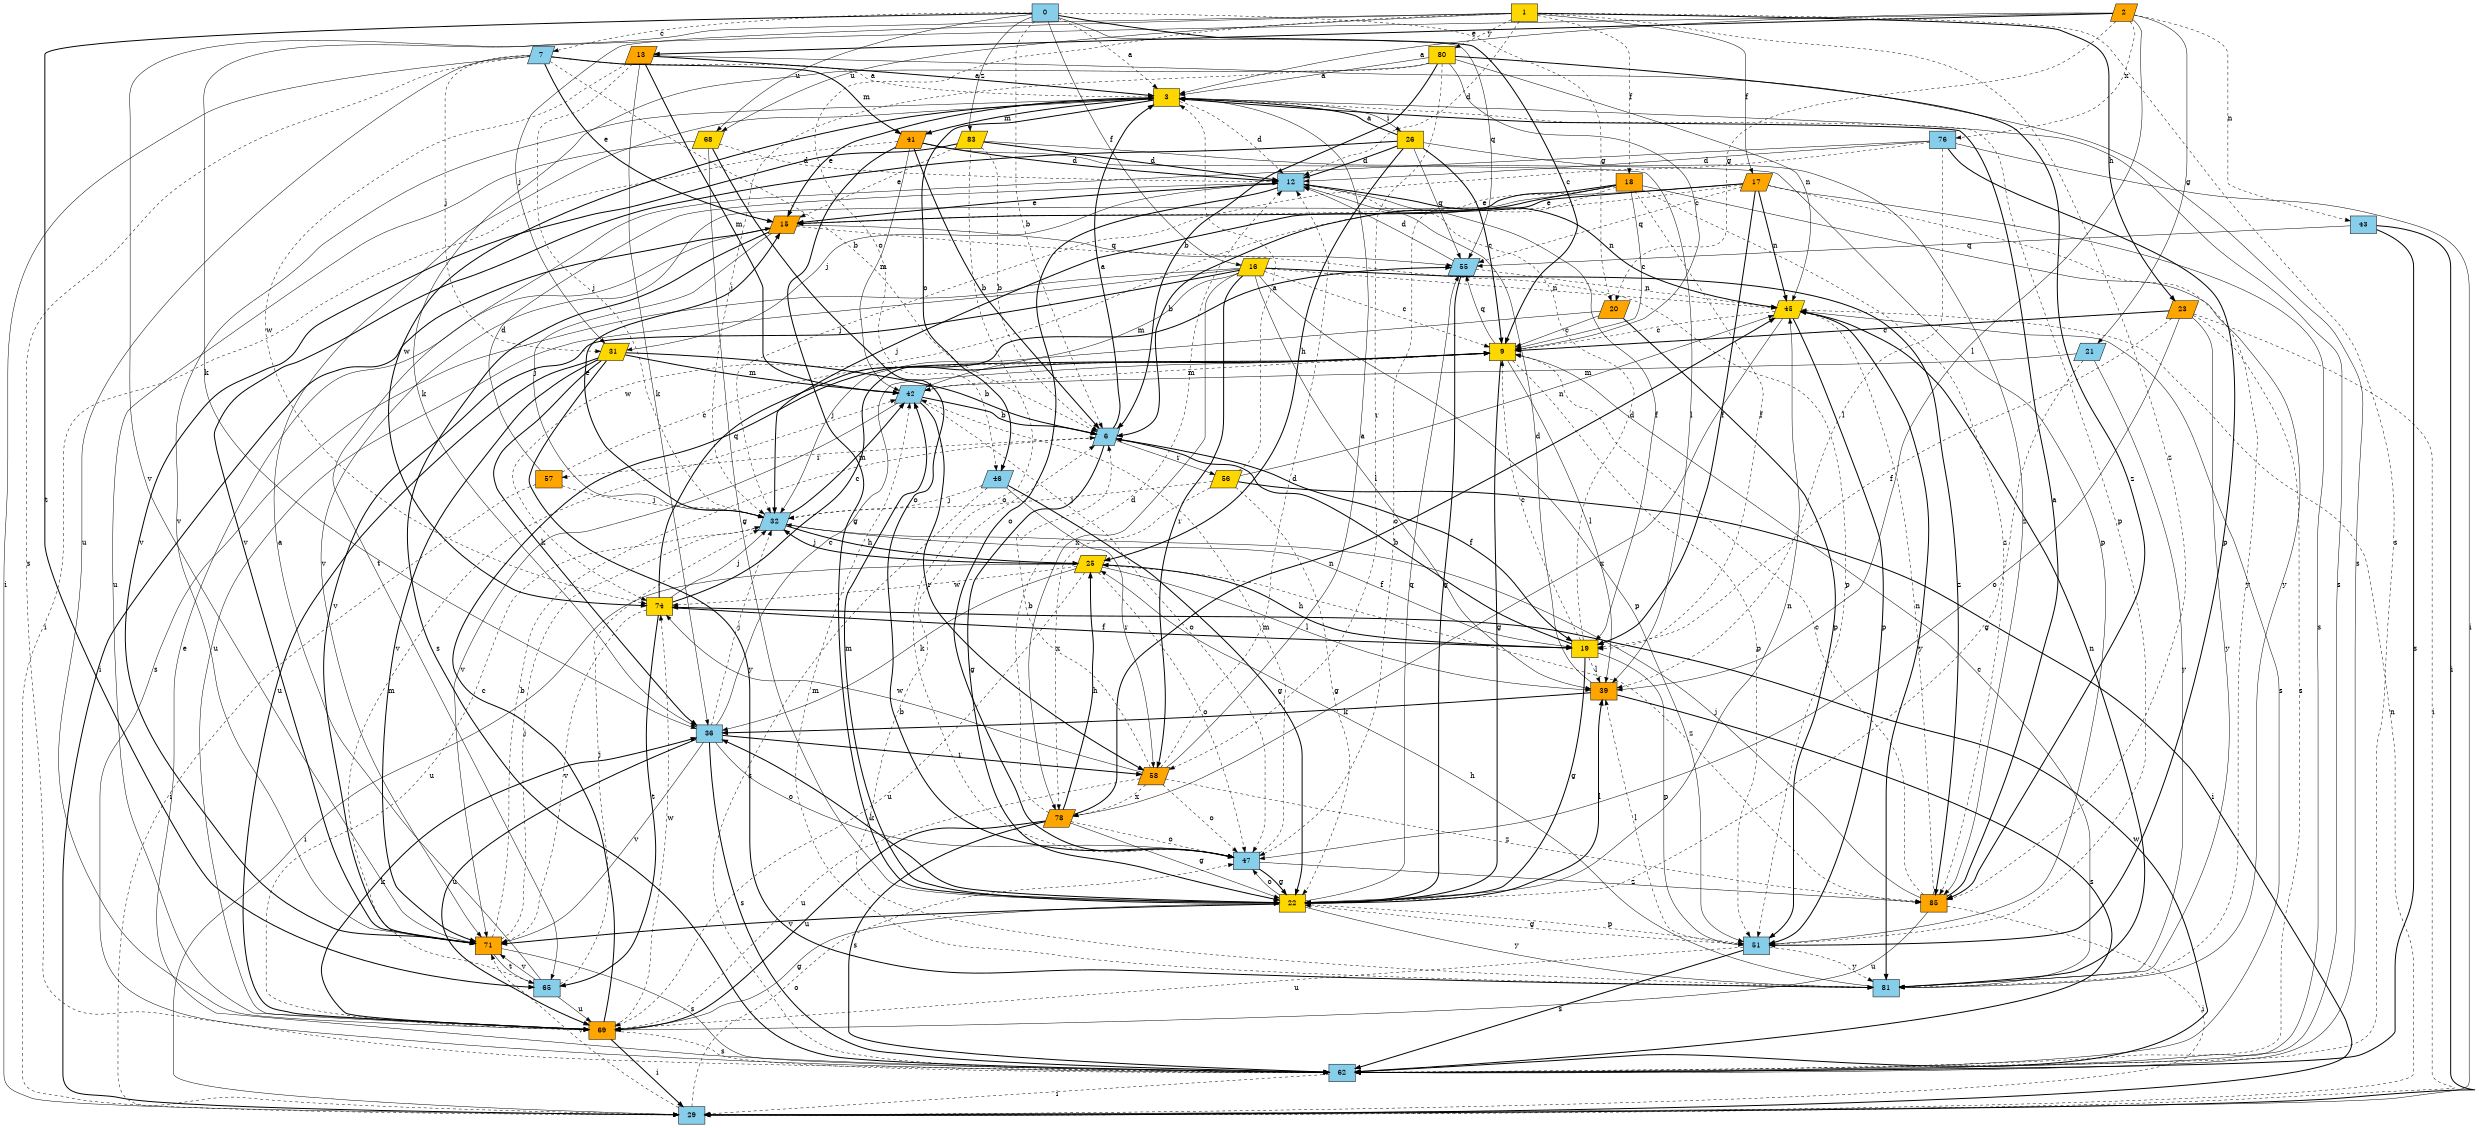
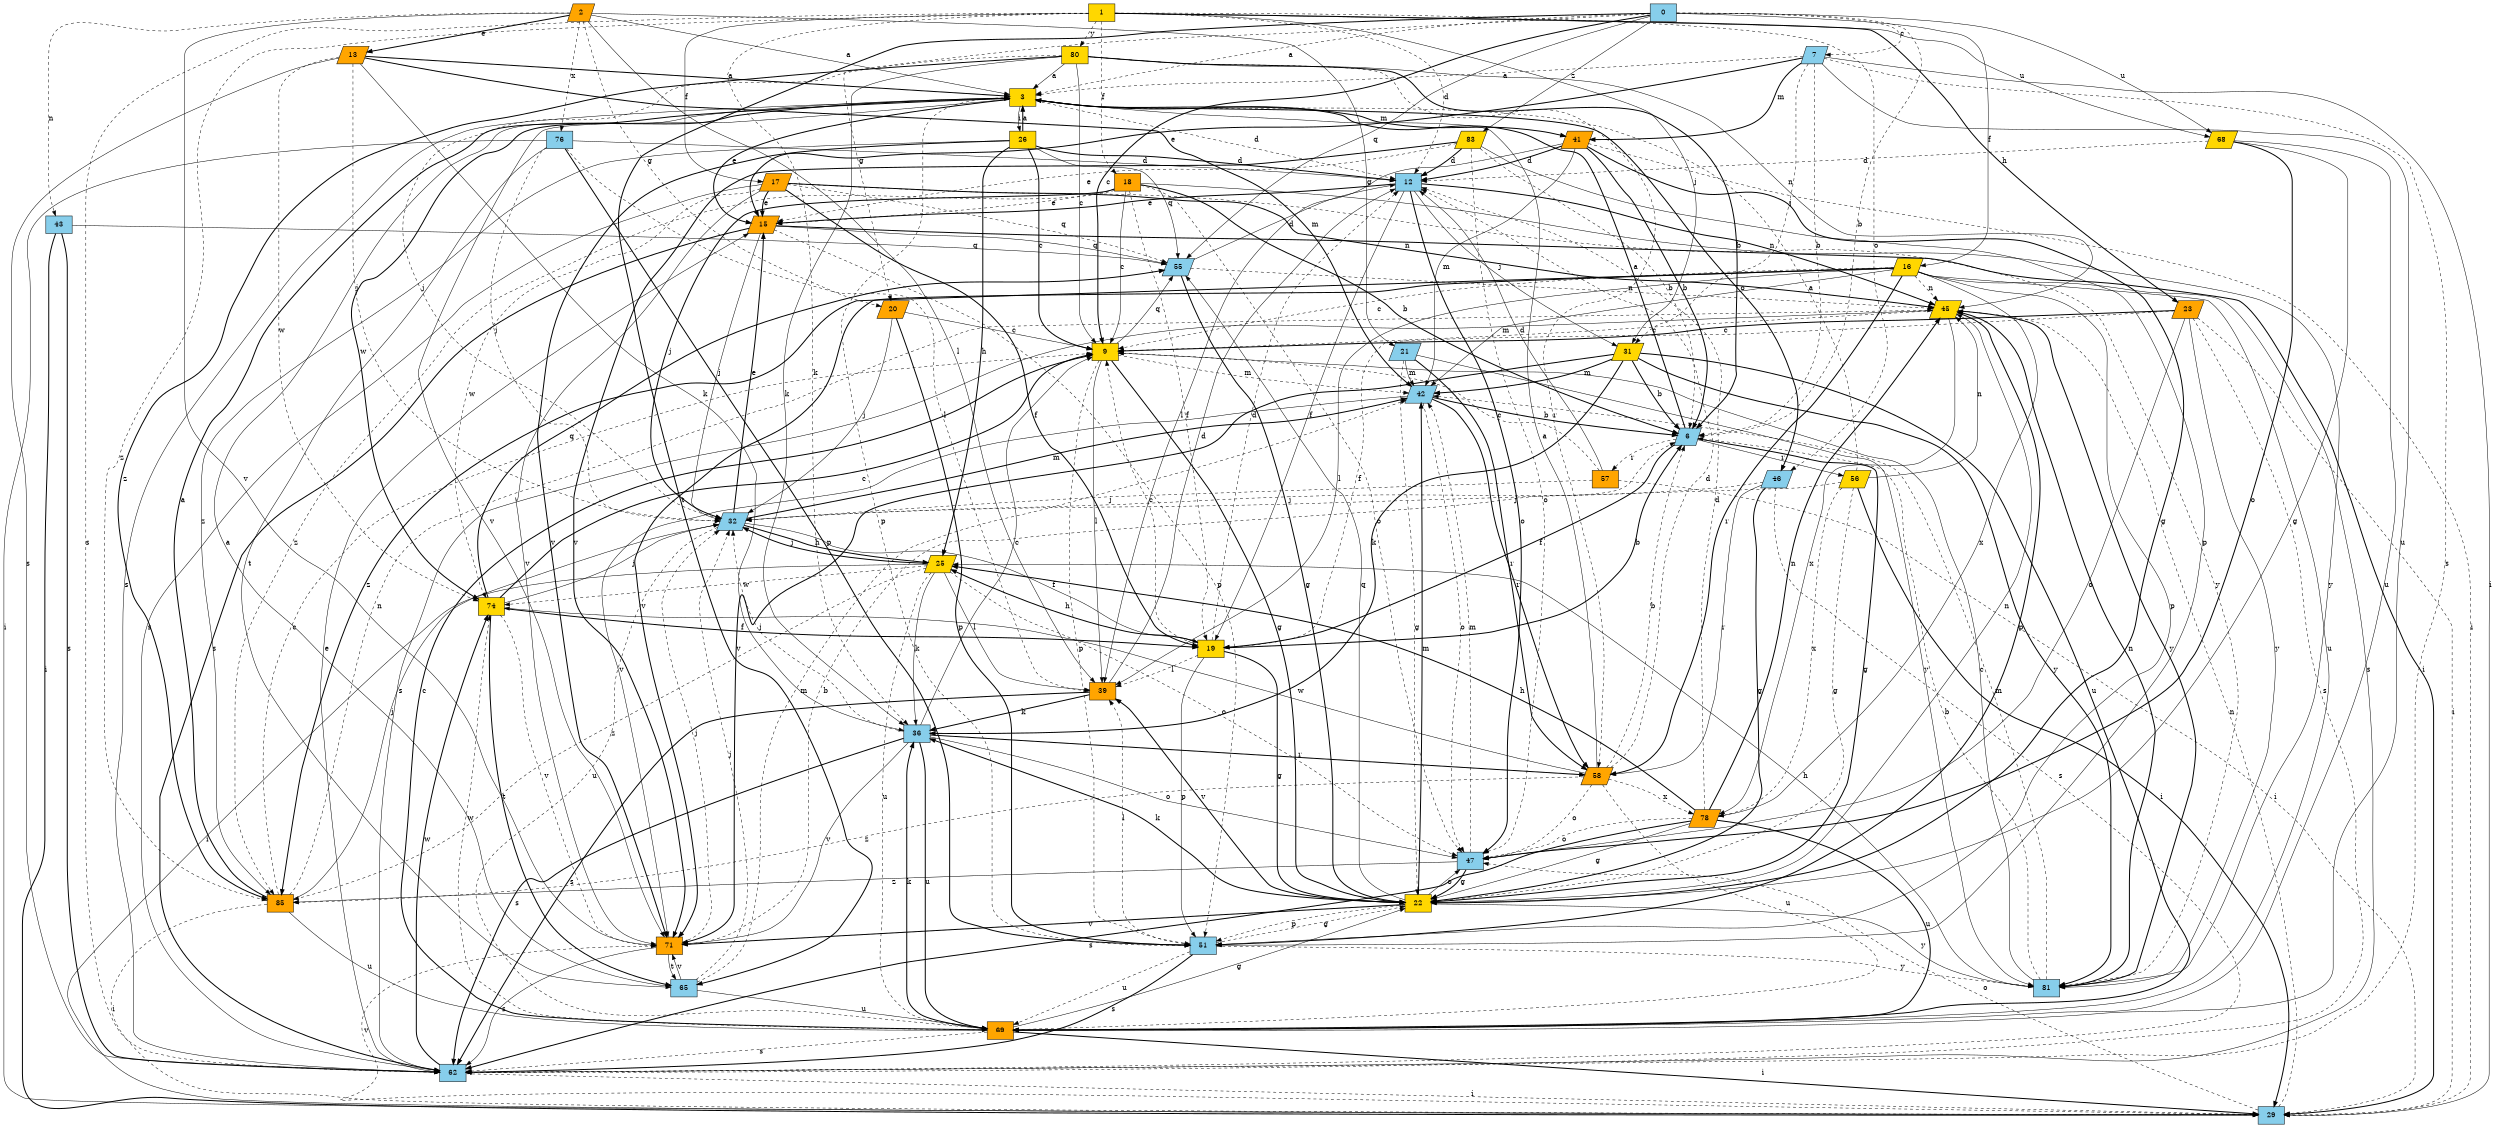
  strict digraph {
    node [fillcolor=skyblue shape=box style=filled]
    edge [style=dashed]
    0
    3 [fillcolor=gold]
    6 [shape=parallelogram]
    7 [shape=parallelogram]
    9 [fillcolor=gold]
    16 [fillcolor=gold shape=parallelogram]
    20 [fillcolor=orange shape=parallelogram]
    55 [shape=parallelogram]
    65
    68 [fillcolor=gold shape=parallelogram]
    83 [fillcolor=gold shape=parallelogram]
    12
    46 [shape=parallelogram]
    62
    71 [fillcolor=orange]
    15 [fillcolor=orange shape=parallelogram]
    26 [fillcolor=gold]
    41 [fillcolor=orange shape=parallelogram]
    51
    74 [fillcolor=gold]
    19 [fillcolor=gold]
    22 [fillcolor=gold]
    56 [fillcolor=gold shape=parallelogram]
    57 [fillcolor=orange]
    31 [fillcolor=gold shape=parallelogram]
    29
    69 [fillcolor=orange]
    39 [fillcolor=orange]
    42 [shape=parallelogram]
    85 [fillcolor=orange]
    45 [fillcolor=gold shape=parallelogram]
    58 [fillcolor=orange shape=parallelogram]
    78 [fillcolor=orange shape=parallelogram]
    32 [shape=parallelogram]
    47
    1 [fillcolor=gold]
    17 [fillcolor=orange shape=parallelogram]
    18 [fillcolor=orange]
    23 [fillcolor=orange shape=parallelogram]
    36
    80 [fillcolor=gold]
    81
    2 [fillcolor=orange shape=parallelogram]
    13 [fillcolor=orange shape=parallelogram]
    21 [shape=parallelogram]
    43
    76
    25 [fillcolor=gold shape=parallelogram]
    0 -> 3 [label=a]
    0 -> 6 [label=b]
    0 -> 7 [label=c]
    0 -> 9 [label=c style=bold]
    0 -> 16 [label=f style=solid]
    0 -> 20 [label=g]
    0 -> 55 [label=q style=solid]
    0 -> 65 [label=t style=bold]
    0 -> 68 [label=u style=solid]
    0 -> 83 [label=z style=solid]
    3 -> 12 [label=d]
    3 -> 46 [label=o style=bold]
    3 -> 62 [label=s style=solid]
    3 -> 71 [label=v style=solid]
    3 -> 15 [label=e style=bold]
    3 -> 26 [label=i style=solid]
    3 -> 41 [label=m style=bold]
    3 -> 51 [label=p]
    3 -> 74 [label=w style=bold]
    6 -> 3 [label=a style=bold]
    6 -> 19 [label=f style=bold]
    6 -> 22 [label=g style=bold]
    6 -> 56 [label=r style=solid]
    6 -> 57 [label=r]
    7 -> 3 [label=a]
    7 -> 6 [label=b]
    7 -> 62 [label=s]
    7 -> 15 [label=e style=bold]
    7 -> 41 [label=m style=bold]
    7 -> 31 [label=j]
    7 -> 29 [label=i style=solid]
    7 -> 69 [label=u style=solid]
    9 -> 55 [label=q style=solid]
    9 -> 51 [label=p]
    9 -> 22 [label=g style=bold]
    9 -> 39 [label=l style=solid]
    9 -> 42 [label=m]
    16 -> 9 [label=c]
    16 -> 62 [label=s style=solid]
    16 -> 71 [label=v style=bold]
    16 -> 51 [label=p style=solid]
    16 -> 69 [label=u style=solid]
    16 -> 39 [label=l style=solid]
    16 -> 42 [label=m style=solid]
    16 -> 85 [label=z style=bold]
    16 -> 45 [label=n]
    16 -> 58 [label=r style=bold]
    16 -> 78 [label=x style=solid]
    20 -> 9 [label=c style=solid]
    20 -> 51 [label=p style=bold]
    20 -> 32 [label=j style=solid]
    55 -> 12 [label=d style=solid]
    55 -> 22 [label=g style=bold]
    55 -> 45 [label=n]
    65 -> 3 [label=a style=solid]
    65 -> 71 [label=v style=solid]
    65 -> 69 [label=u style=solid]
    65 -> 42 [label=m]
    65 -> 32 [label=j]
    68 -> 12 [label=d]
    68 -> 22 [label=g style=solid]
    68 -> 69 [label=u style=solid]
    68 -> 47 [label=o style=bold]
    83 -> 6 [label=b]
    83 -> 12 [label=d style=bold]
    83 -> 71 [label=v style=bold]
    83 -> 15 [label=e]
    83 -> 51 [label=p style=solid]
    83 -> 47 [label=o]
    12 -> 15 [label=e style=bold]
    12 -> 19 [label=f style=solid]
    12 -> 31 [label=j style=solid]
    12 -> 45 [label=n style=bold]
    12 -> 47 [label=o style=bold]
    46 -> 62 [label=s]
    46 -> 22 [label=g style=bold]
    46 -> 58 [label=r style=solid]
    46 -> 32 [label=j]
    62 -> 15 [label=e style=solid]
    62 -> 74 [label=w style=bold]
    62 -> 29 [label=i]
    71 -> 6 [label=b]
    71 -> 65 [label=t style=solid]
    71 -> 62 [label=s style=solid]
    71 -> 32 [label=j]
    15 -> 55 [label=q style=solid]
    15 -> 62 [label=s style=bold]
    15 -> 51 [label=p]
    15 -> 29 [label=i style=bold]
    15 -> 32 [label=j style=solid]
    26 -> 3 [label=a style=bold]
    26 -> 9 [label=c style=bold]
    26 -> 55 [label=q style=solid]
    26 -> 12 [label=d style=bold]
    26 -> 71 [label=v style=bold]
    26 -> 85 [label=z style=solid]
    26 -> 25 [label=h style=bold]
    41 -> 6 [label=b style=bold]
    41 -> 12 [label=d style=bold]
    41 -> 22 [label=g style=bold]
    41 -> 29 [label=i]
    41 -> 39 [label=l style=solid]
    41 -> 42 [label=m style=solid]
    51 -> 62 [label=s style=bold]
    51 -> 22 [label=g]
    51 -> 69 [label=u]
    51 -> 39 [label=l]
    51 -> 81 [label=y]
    74 -> 9 [label=c style=bold]
    74 -> 55 [label=q style=bold]
    74 -> 65 [label=t style=bold]
    74 -> 71 [label=v]
    74 -> 19 [label=f style=bold]
    74 -> 32 [label=j style=solid]
    19 -> 6 [label=b style=bold]
    19 -> 9 [label=c]
    19 -> 12 [label=d]
    19 -> 51 [label=p style=solid]
    19 -> 22 [label=g style=bold]
    19 -> 39 [label=l]
    19 -> 25 [label=h style=bold]
    22 -> 55 [label=q style=solid]
    22 -> 71 [label=v style=bold]
    22 -> 51 [label=p]
-   22 -> 39 [label=l style=bold]
+   22 -> 39 [label=v style=bold]
    22 -> 42 [label=m style=bold]
    22 -> 45 [label=n style=solid]
    22 -> 47 [label=o style=solid]
    22 -> 36 [label=k style=bold]
    22 -> 81 [label=y style=solid]
    56 -> 3 [label=a]
    56 -> 22 [label=g]
    56 -> 29 [label=i style=bold]
    56 -> 45 [label=n style=solid]
    56 -> 78 [label=x]
    56 -> 32 [label=j]
    57 -> 9 [label=c]
    57 -> 12 [label=d style=solid]
    57 -> 29 [label=i]
    57 -> 32 [label=j]
    31 -> 6 [label=b style=bold]
    31 -> 71 [label=v style=bold]
    31 -> 69 [label=u style=bold]
    31 -> 42 [label=m style=bold]
    31 -> 36 [label=k style=bold]
    31 -> 81 [label=y style=bold]
    29 -> 71 [label=v]
    29 -> 45 [label=n]
    29 -> 47 [label=o]
    69 -> 9 [label=c style=bold]
    69 -> 62 [label=s]
    69 -> 74 [label=w]
    69 -> 22 [label=g style=solid]
    69 -> 29 [label=i style=bold]
    69 -> 36 [label=k style=bold]
    39 -> 12 [label=d style=solid]
    39 -> 62 [label=s style=bold]
    39 -> 36 [label=k style=bold]
    42 -> 6 [label=b style=bold]
    42 -> 71 [label=v style=solid]
    42 -> 58 [label=r style=bold]
    42 -> 47 [label=o]
    85 -> 3 [label=a style=bold]
    85 -> 9 [label=c]
    85 -> 29 [label=i]
    85 -> 69 [label=u style=solid]
    85 -> 45 [label=n]
    85 -> 32 [label=j style=solid]
    45 -> 9 [label=c]
    45 -> 62 [label=s style=solid]
    45 -> 51 [label=p style=bold]
    45 -> 78 [label=x style=solid]
    45 -> 81 [label=y style=bold]
    58 -> 3 [label=a style=solid]
    58 -> 6 [label=b]
    58 -> 12 [label=d]
    58 -> 74 [label=w style=solid]
    58 -> 69 [label=u]
    58 -> 85 [label=z]
    58 -> 78 [label=x]
    58 -> 47 [label=o]
    78 -> 12 [label=d]
    78 -> 62 [label=s style=bold]
    78 -> 22 [label=g style=solid]
    78 -> 69 [label=u style=bold]
    78 -> 45 [label=n style=bold]
    78 -> 47 [label=o]
    78 -> 25 [label=h style=bold]
    32 -> 15 [label=e style=bold]
    32 -> 19 [label=f style=solid]
    32 -> 69 [label=u]
    32 -> 42 [label=m style=bold]
    32 -> 25 [label=h style=bold]
    47 -> 22 [label=g style=bold]
    47 -> 42 [label=m]
    47 -> 85 [label=z style=solid]
    1 -> 68 [label=u style=solid]
    1 -> 12 [label=d]
    1 -> 46 [label=o]
    1 -> 62 [label=s]
    1 -> 31 [label=j style=solid]
    1 -> 85 [label=z]
    1 -> 17 [label=f style=solid]
    1 -> 18 [label=f]
    1 -> 23 [label=h style=bold]
-   1 -> 36 [label=k style=solid]
+   1 -> 36 [label=k]
    1 -> 80 [label=y]
    17 -> 55 [label=q]
    17 -> 62 [label=s style=solid]
    17 -> 71 [label=v style=solid]
    17 -> 15 [label=e style=bold]
    17 -> 74 [label=w]
    17 -> 19 [label=f style=bold]
    17 -> 45 [label=n style=bold]
    17 -> 81 [label=y]
    18 -> 6 [label=b style=bold]
    18 -> 9 [label=c style=solid]
    18 -> 15 [label=e]
    18 -> 19 [label=f]
    18 -> 85 [label=z]
    18 -> 32 [label=j style=bold]
    18 -> 47 [label=o]
    18 -> 81 [label=y style=solid]
    23 -> 9 [label=c style=bold]
    23 -> 62 [label=s]
    23 -> 19 [label=f]
    23 -> 29 [label=i]
    23 -> 47 [label=o style=solid]
    23 -> 81 [label=y style=solid]
    36 -> 9 [label=c style=solid]
    36 -> 62 [label=s style=bold]
    36 -> 71 [label=v style=solid]
    36 -> 69 [label=u style=bold]
    36 -> 58 [label=r style=bold]
    36 -> 32 [label=j]
    36 -> 47 [label=o style=solid]
    80 -> 3 [label=a style=solid]
    80 -> 6 [label=b style=bold]
    80 -> 9 [label=c style=solid]
    80 -> 85 [label=z style=bold]
    80 -> 45 [label=n style=solid]
    80 -> 58 [label=r]
    80 -> 32 [label=j]
    80 -> 36 [label=k style=solid]
    81 -> 6 [label=b]
    81 -> 9 [label=c style=solid]
    81 -> 42 [label=m]
    81 -> 45 [label=n style=bold]
    81 -> 25 [label=h style=solid]
    2 -> 3 [label=a style=solid]
    2 -> 20 [label=g]
    2 -> 71 [label=v style=solid]
    2 -> 39 [label=l style=solid]
    2 -> 13 [label=e style=bold]
    2 -> 21 [label=g style=solid]
    2 -> 43 [label=n]
    2 -> 76 [label=x]
    13 -> 3 [label=a style=bold]
    13 -> 62 [label=s style=solid]
    13 -> 74 [label=w]
    13 -> 42 [label=m style=bold]
    13 -> 32 [label=j]
    13 -> 36 [label=k style=solid]
    21 -> 22 [label=g]
    21 -> 42 [label=m style=solid]
+   21 -> 58 [label=r style=bold]
    21 -> 81 [label=y style=solid]
    43 -> 55 [label=q style=solid]
    43 -> 62 [label=s style=bold]
    43 -> 29 [label=i style=bold]
    76 -> 65 [label=t style=solid]
    76 -> 12 [label=d style=solid]
    76 -> 51 [label=p style=bold]
    76 -> 29 [label=i style=solid]
    76 -> 39 [label=l]
    76 -> 32 [label=j]
    25 -> 74 [label=w]
    25 -> 29 [label=i style=solid]
    25 -> 69 [label=u]
    25 -> 39 [label=l style=solid]
    25 -> 85 [label=z]
    25 -> 32 [label=j style=bold]
    25 -> 47 [label=o]
    25 -> 36 [label=k style=solid]
  }
